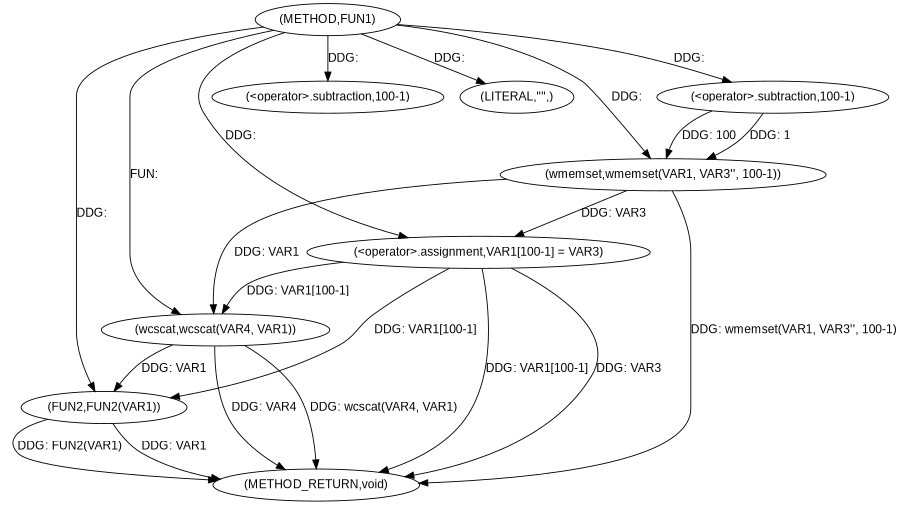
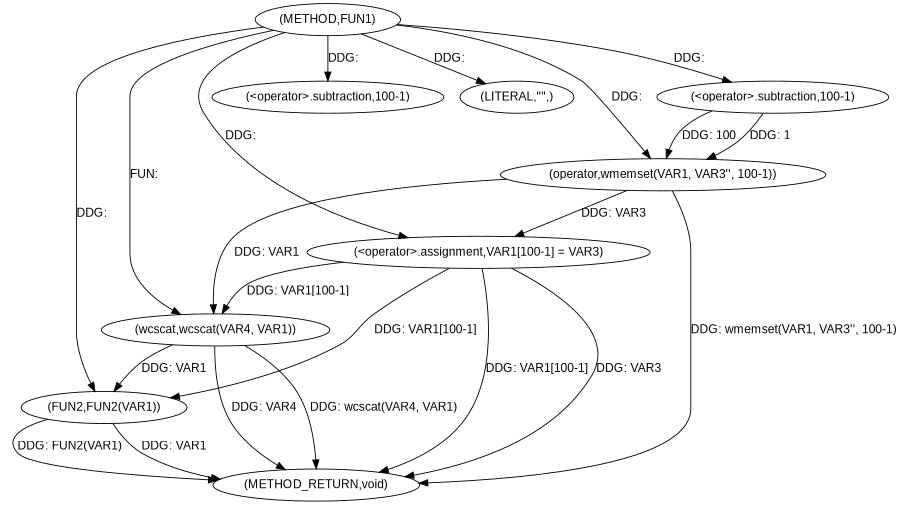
  digraph {
    fontname="Liberation Sans"
    node [fontname="Liberation Sans"]
    edge [fontname="Liberation Sans"]
    n1 [label="(METHOD,FUN1)"]
-   n2 [label="(wmemset,wmemset(VAR1, VAR3'', 100-1))"]
+   n2 [label="(operator,wmemset(VAR1, VAR3'', 100-1))"]
    n3 [label="(<operator>.subtraction,100-1)"]
    n4 [label="(<operator>.assignment,VAR1[100-1] = VAR3)"]
    n5 [label="(<operator>.subtraction,100-1)"]
    n6 [label="(LITERAL,\"\",)"]
    n7 [label="(wcscat,wcscat(VAR4, VAR1))"]
    n8 [label="(FUN2,FUN2(VAR1))"]
    n9 [label="(METHOD_RETURN,void)"]
    n1 -> n2 [label="DDG: "]
    n1 -> n3 [label="DDG: "]
    n1 -> n4 [label="DDG: "]
    n1 -> n5 [label="DDG: "]
    n1 -> n6 [label="DDG: "]
    n1 -> n7 [label="FUN: "]
    n1 -> n8 [label="DDG: "]
    n2 -> n4 [label="DDG: VAR3"]
    n2 -> n7 [label="DDG: VAR1"]
    n2 -> n9 [label="DDG: wmemset(VAR1, VAR3'', 100-1)"]
    n3 -> n2 [label="DDG: 100"]
    n3 -> n2 [label="DDG: 1"]
    n4 -> n7 [label="DDG: VAR1[100-1]"]
    n4 -> n8 [label="DDG: VAR1[100-1]"]
    n4 -> n9 [label="DDG: VAR1[100-1]"]
    n4 -> n9 [label="DDG: VAR3"]
    n7 -> n8 [label="DDG: VAR1"]
    n7 -> n9 [label="DDG: VAR4"]
    n7 -> n9 [label="DDG: wcscat(VAR4, VAR1)"]
    n8 -> n9 [label="DDG: VAR1"]
    n8 -> n9 [label="DDG: FUN2(VAR1)"]
  }
